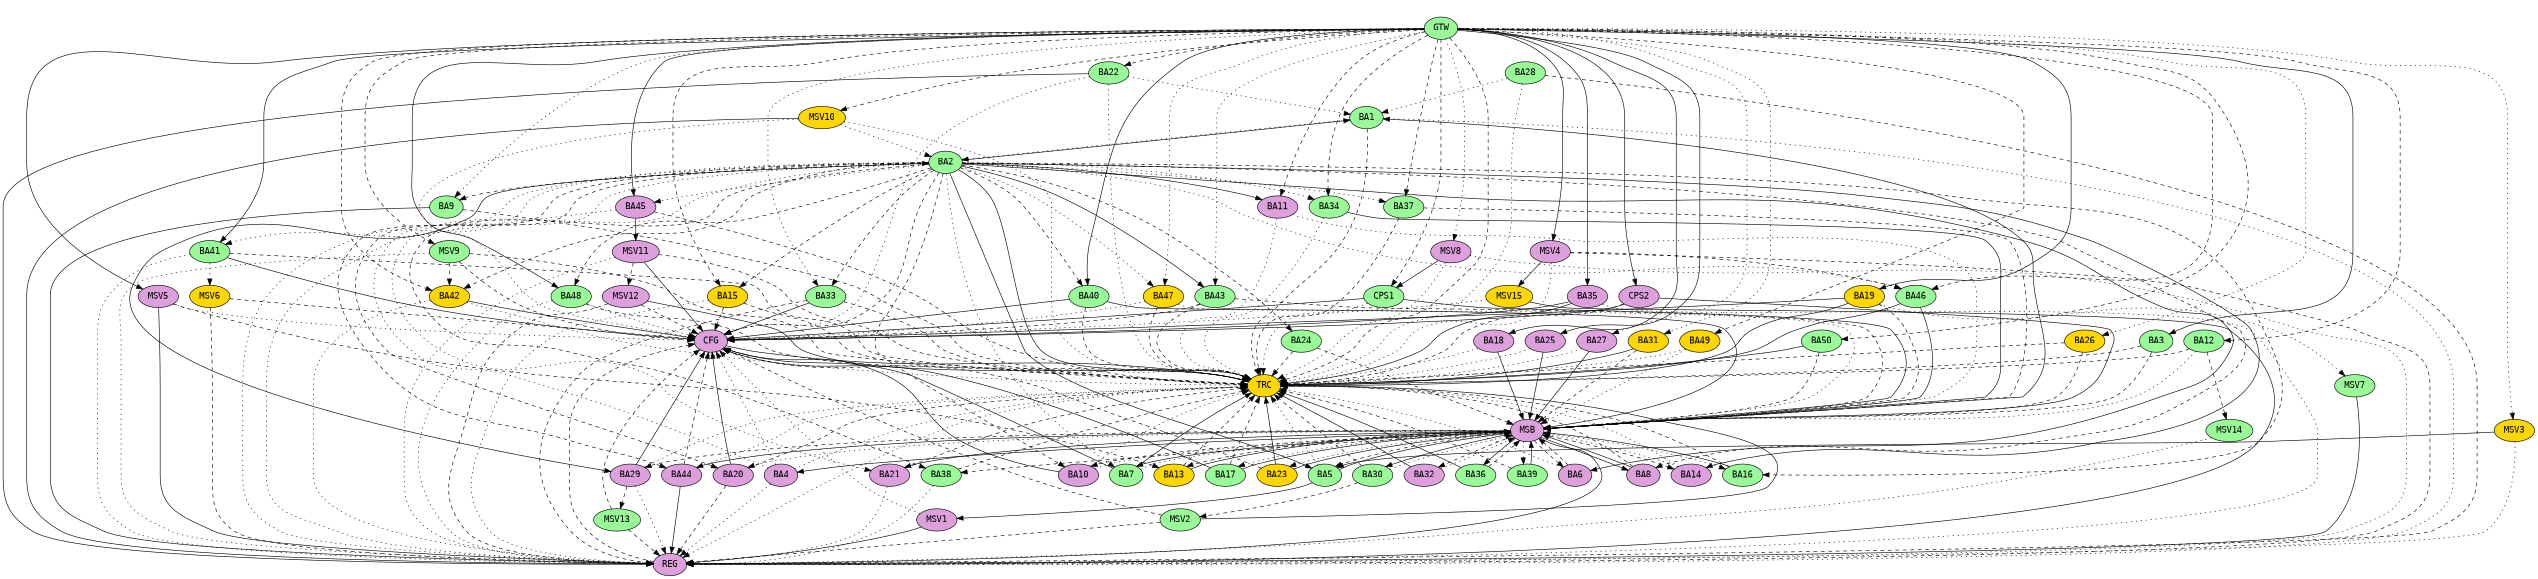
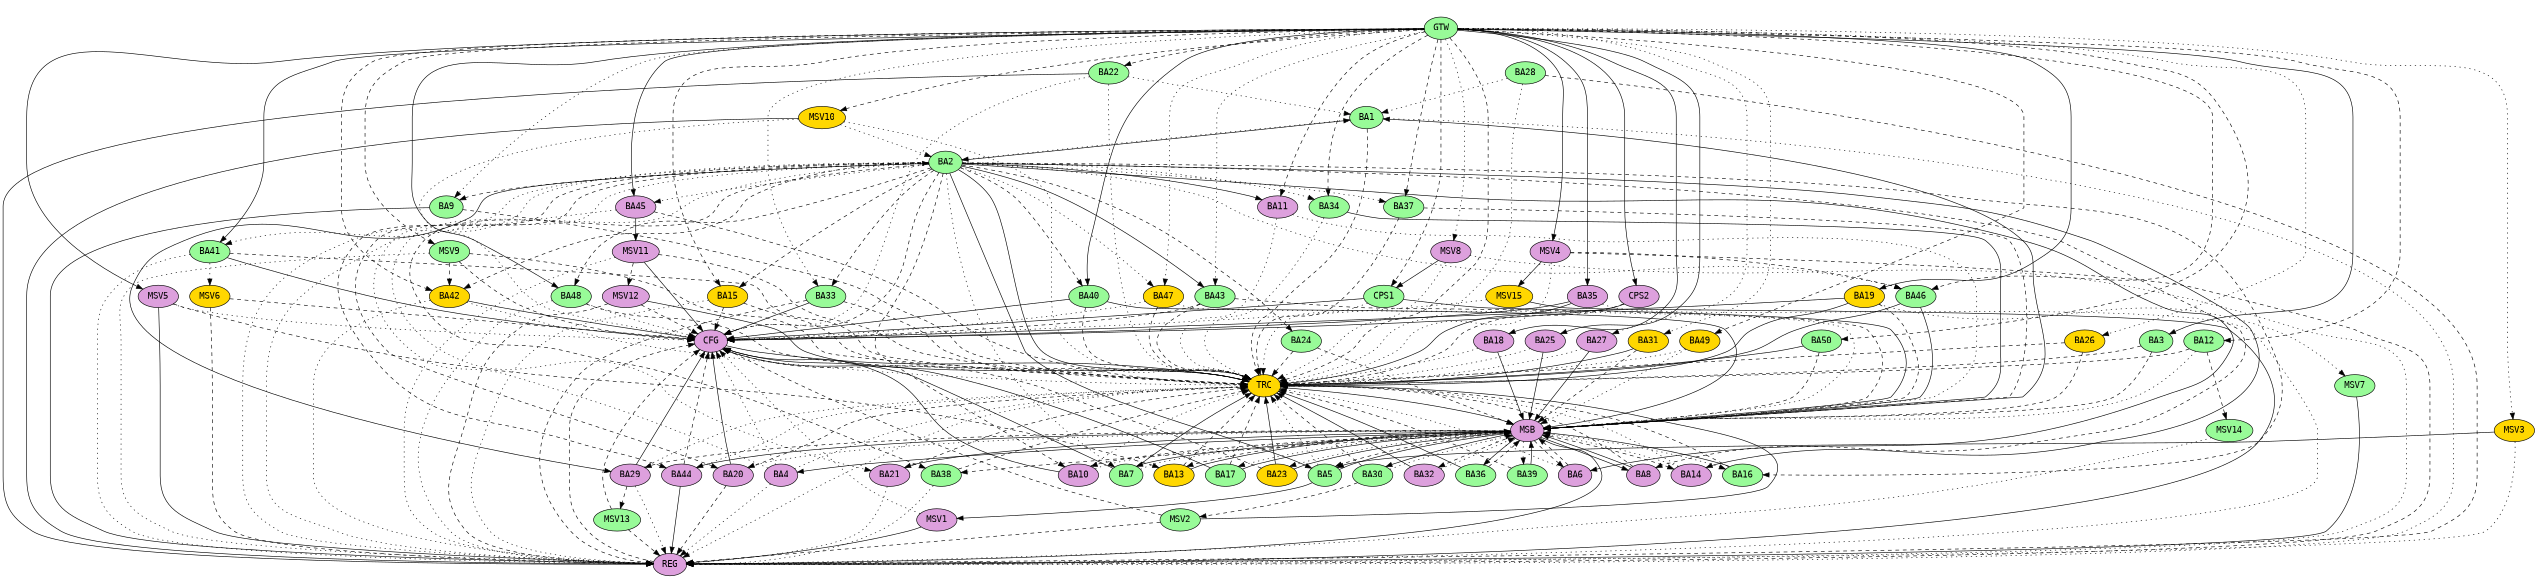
  strict digraph {
    fontname="DejaVu Sans Mono"
    node [fillcolor=palegreen fontname="DejaVu Sans Mono" style=filled]
    edge [fontname="DejaVu Sans Mono" style=dashed]
    n1 [label=BA1]
    n2 [label=BA2]
    n3 [fillcolor=plum label=REG]
    n4 [fillcolor=gold label=TRC]
    n5 [label=BA5]
    n6 [fillcolor=plum label=BA6]
    n7 [label=BA7]
    n8 [fillcolor=plum label=BA8]
    n9 [label=BA9]
    n10 [fillcolor=plum label=BA10]
    n11 [fillcolor=plum label=BA11]
    n12 [fillcolor=plum label=BA14]
    n13 [fillcolor=gold label=BA15]
    n14 [label=BA16]
    n15 [fillcolor=plum label=BA20]
    n16 [fillcolor=plum label=BA21]
    n17 [label=BA24]
    n18 [fillcolor=plum label=BA29]
    n19 [label=BA33]
    n20 [label=BA34]
    n21 [label=BA37]
    n22 [label=BA38]
    n23 [label=BA40]
    n24 [label=BA41]
    n25 [fillcolor=gold label=BA42]
    n26 [label=BA43]
    n27 [fillcolor=plum label=BA44]
    n28 [fillcolor=plum label=BA45]
    n29 [label=BA46]
    n30 [fillcolor=gold label=BA47]
    n31 [label=BA48]
    n32 [fillcolor=plum label=CFG]
    n33 [fillcolor=plum label=MSB]
    n34 [fillcolor=plum label=MSV1]
    n35 [fillcolor=gold label=BA26]
    n36 [label=MSV13]
    n37 [fillcolor=gold label=MSV6]
    n38 [fillcolor=plum label=MSV11]
    n39 [label=BA3]
    n40 [fillcolor=plum label=BA4]
    n41 [fillcolor=gold label=BA13]
    n42 [label=BA17]
    n43 [fillcolor=gold label=BA23]
    n44 [label=BA30]
    n45 [fillcolor=plum label=BA32]
    n46 [label=BA36]
    n47 [label=BA39]
    n48 [label=BA12]
    n49 [label=MSV14]
    n50 [fillcolor=plum label=BA18]
    n51 [fillcolor=gold label=BA19]
    n52 [label=MSV7]
    n53 [label=BA22]
    n54 [fillcolor=plum label=BA25]
    n55 [fillcolor=plum label=BA27]
    n56 [label=BA28]
    n57 [label=MSV2]
    n58 [fillcolor=gold label=BA31]
    n59 [fillcolor=plum label=BA35]
    n60 [fillcolor=plum label=MSV12]
    n61 [fillcolor=gold label=BA49]
    n62 [label=BA50]
    n63 [label=CPS1]
    n64 [fillcolor=plum label=CPS2]
    n65 [label=GTW]
    n66 [fillcolor=gold label=MSV3]
    n67 [fillcolor=plum label=MSV4]
    n68 [fillcolor=plum label=MSV5]
    n69 [fillcolor=plum label=MSV8]
    n70 [label=MSV9]
    n71 [fillcolor=gold label=MSV10]
    n72 [fillcolor=gold label=MSV15]
    n1 -> n2 [style=dotted]
    n1 -> n3 [style=dotted]
    n1 -> n4
    n2 -> n1 [style=solid]
    n2 -> n3 [style=dotted]
    n2 -> n4 [style=solid]
    n2 -> n5 [style=solid]
    n2 -> n6 [style=solid]
    n2 -> n7 [style=dotted]
    n2 -> n8
    n2 -> n9
    n2 -> n10
    n2 -> n11 [style=solid]
    n2 -> n12 [style=solid]
    n2 -> n13
    n2 -> n14
    n2 -> n15
    n2 -> n16 [style=dotted]
    n2 -> n17
    n2 -> n18 [style=solid]
    n2 -> n19
    n2 -> n20 [style=dotted]
    n2 -> n21 [style=dotted]
    n2 -> n22
    n2 -> n23
    n2 -> n24 [style=dotted]
    n2 -> n25
    n2 -> n26 [style=solid]
    n2 -> n27
    n2 -> n28 [style=dotted]
    n2 -> n29 [style=dotted]
    n2 -> n30 [style=dotted]
    n2 -> n31
    n2 -> n32
    n3 -> n32
    n4 -> n3 [style=dotted]
    n5 -> n4 [style=dotted]
    n5 -> n33 [style=solid]
    n5 -> n34 [style=solid]
    n6 -> n4 [style=dotted]
    n6 -> n33
    n7 -> n4 [style=solid]
    n7 -> n32 [style=solid]
    n7 -> n33 [style=dotted]
    n8 -> n4
    n8 -> n33 [style=solid]
    n9 -> n3 [style=solid]
    n9 -> n4
    n10 -> n4 [style=dotted]
    n10 -> n32 [style=solid]
    n10 -> n33 [style=dotted]
    n11 -> n4 [style=dotted]
    n11 -> n33 [style=dotted]
    n12 -> n4 [style=dotted]
    n12 -> n33 [style=dotted]
    n13 -> n3 [style=dotted]
    n13 -> n4
    n13 -> n32
    n14 -> n4
    n14 -> n33 [style=solid]
    n15 -> n3
    n15 -> n4
    n15 -> n32 [style=solid]
    n16 -> n3 [style=dotted]
    n16 -> n4
    n17 -> n4
    n17 -> n33
    n18 -> n3 [style=dotted]
    n18 -> n4 [style=dotted]
    n18 -> n32 [style=solid]
    n18 -> n36
    n19 -> n3
    n19 -> n4
    n19 -> n32 [style=solid]
    n20 -> n4 [style=dotted]
    n20 -> n33 [style=solid]
    n21 -> n4
    n21 -> n33
    n22 -> n3 [style=dotted]
    n22 -> n4
    n23 -> n4
    n23 -> n32 [style=solid]
    n23 -> n33 [style=solid]
    n24 -> n3 [style=dotted]
    n24 -> n4
    n24 -> n32 [style=solid]
    n24 -> n37 [style=dotted]
    n25 -> n3 [style=dotted]
    n25 -> n4 [style=dotted]
    n25 -> n32 [style=solid]
    n26 -> n4
    n26 -> n32
    n26 -> n33
    n27 -> n3 [style=solid]
    n27 -> n4 [style=dotted]
    n27 -> n32
    n28 -> n3 [style=dotted]
    n28 -> n4
    n28 -> n38 [style=solid]
    n29 -> n4 [style=solid]
    n29 -> n33 [style=solid]
    n30 -> n4
    n30 -> n32 [style=dotted]
    n30 -> n33 [style=dotted]
    n31 -> n3 [style=dotted]
    n31 -> n4
    n31 -> n32 [style=dotted]
    n32 -> n4 [style=solid]
    n33 -> n1 [style=solid]
    n33 -> n3 [style=solid]
    n33 -> n5
    n33 -> n6
    n33 -> n7 [style=solid]
    n33 -> n8 [style=solid]
    n33 -> n10
    n33 -> n12
    n33 -> n14 [style=dotted]
    n33 -> n15 [style=dotted]
    n33 -> n16 [style=solid]
    n33 -> n18
    n33 -> n22
    n33 -> n27 [style=solid]
    n33 -> n40 [style=solid]
    n33 -> n41
    n33 -> n42 [style=dotted]
    n33 -> n43 [style=dotted]
    n33 -> n44 [style=solid]
    n33 -> n45
    n33 -> n46 [style=solid]
    n33 -> n47 [style=dotted]
    n34 -> n3 [style=solid]
    n34 -> n32 [style=dotted]
    n35 -> n4
    n35 -> n33
    n36 -> n3
    n36 -> n32
    n37 -> n3
    n37 -> n32
    n38 -> n3 [style=dotted]
    n38 -> n4
    n38 -> n32 [style=solid]
    n38 -> n60
    n39 -> n4
    n39 -> n33
    n40 -> n2 [style=dotted]
    n40 -> n3 [style=dotted]
    n40 -> n4 [style=dotted]
    n40 -> n32 [style=dotted]
    n41 -> n4
    n41 -> n33 [style=solid]
    n42 -> n4
    n42 -> n32 [style=solid]
    n42 -> n33 [style=solid]
    n43 -> n4 [style=solid]
    n43 -> n32
    n43 -> n33 [style=solid]
    n44 -> n4
    n44 -> n33 [style=dotted]
    n44 -> n57
    n45 -> n4 [style=solid]
    n45 -> n33 [style=dotted]
    n46 -> n4 [style=solid]
    n46 -> n33
    n47 -> n4
    n47 -> n33 [style=solid]
    n48 -> n4
    n48 -> n33 [style=dotted]
    n48 -> n49
    n49 -> n3 [style=dotted]
    n50 -> n4 [style=dotted]
    n50 -> n33 [style=solid]
    n51 -> n4 [style=solid]
    n51 -> n32 [style=solid]
    n51 -> n33
    n51 -> n52 [style=dotted]
    n52 -> n3 [style=solid]
    n53 -> n1 [style=dotted]
    n53 -> n3 [style=solid]
    n53 -> n4 [style=dotted]
    n53 -> n32 [style=dotted]
    n54 -> n4 [style=dotted]
    n54 -> n33 [style=solid]
    n55 -> n4 [style=dotted]
    n55 -> n33 [style=solid]
    n56 -> n1 [style=dotted]
    n56 -> n3
    n56 -> n4 [style=dotted]
    n57 -> n3
    n57 -> n4 [style=solid]
    n57 -> n32
    n58 -> n4 [style=solid]
    n58 -> n33
    n59 -> n3 [style=dotted]
    n59 -> n4 [style=solid]
    n59 -> n32 [style=solid]
    n60 -> n3
    n60 -> n4 [style=solid]
    n60 -> n32
    n61 -> n4 [style=dotted]
    n61 -> n33 [style=dotted]
    n62 -> n4 [style=solid]
    n62 -> n33
    n63 -> n4 [style=dotted]
    n63 -> n32 [style=solid]
    n63 -> n33 [style=solid]
    n64 -> n4
    n64 -> n32 [style=solid]
-   n64 -> n33 [style=solid]
+   n4 -> n33 [style=solid]
    n65 -> n4
    n65 -> n9 [style=dotted]
    n65 -> n11
    n65 -> n13
    n65 -> n19 [style=dotted]
    n65 -> n20
    n65 -> n21
    n65 -> n23 [style=solid]
    n65 -> n24 [style=solid]
    n65 -> n25
    n65 -> n26 [style=dotted]
    n65 -> n28 [style=solid]
    n65 -> n29
    n65 -> n30 [style=dotted]
    n65 -> n31 [style=solid]
    n65 -> n35 [style=dotted]
    n65 -> n39 [style=solid]
    n65 -> n48
    n65 -> n50 [style=solid]
    n65 -> n51 [style=solid]
    n65 -> n53
    n65 -> n54 [style=solid]
    n65 -> n55 [style=dotted]
    n65 -> n58 [style=dotted]
    n65 -> n59 [style=solid]
    n65 -> n61
    n65 -> n62
    n65 -> n63
    n65 -> n64 [style=solid]
    n65 -> n66 [style=dotted]
    n65 -> n67 [style=solid]
    n65 -> n68 [style=solid]
    n65 -> n69 [style=dotted]
    n65 -> n70
    n65 -> n71
    n66 -> n3 [style=dotted]
    n66 -> n5 [style=solid]
    n67 -> n3
    n67 -> n4 [style=dotted]
    n67 -> n29
    n67 -> n72 [style=solid]
    n68 -> n3 [style=solid]
    n68 -> n32 [style=dotted]
    n68 -> n41
    n69 -> n3 [style=dotted]
    n69 -> n4 [style=dotted]
    n69 -> n63 [style=solid]
    n70 -> n3 [style=dotted]
    n70 -> n4
    n70 -> n25
    n70 -> n32
    n71 -> n2 [style=dotted]
    n71 -> n3 [style=solid]
    n71 -> n4 [style=dotted]
    n71 -> n32 [style=dotted]
    n72 -> n3 [style=solid]
    n72 -> n32 [style=dotted]
  }
